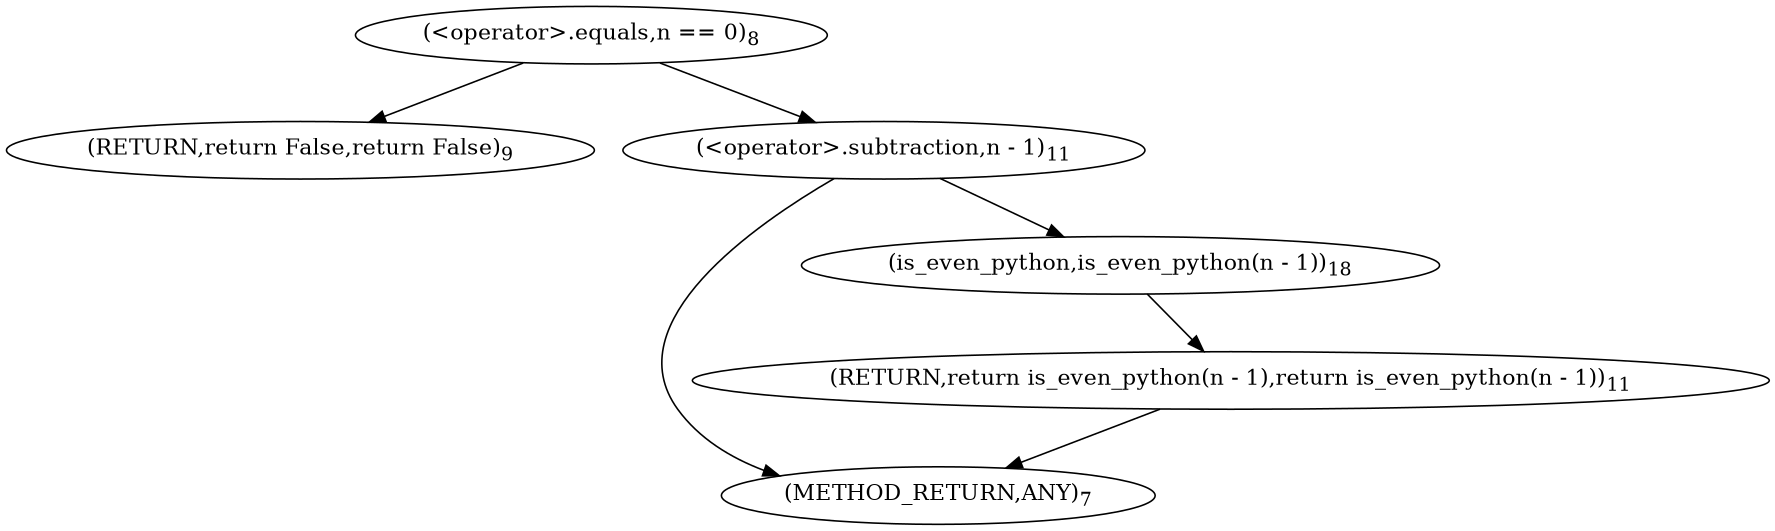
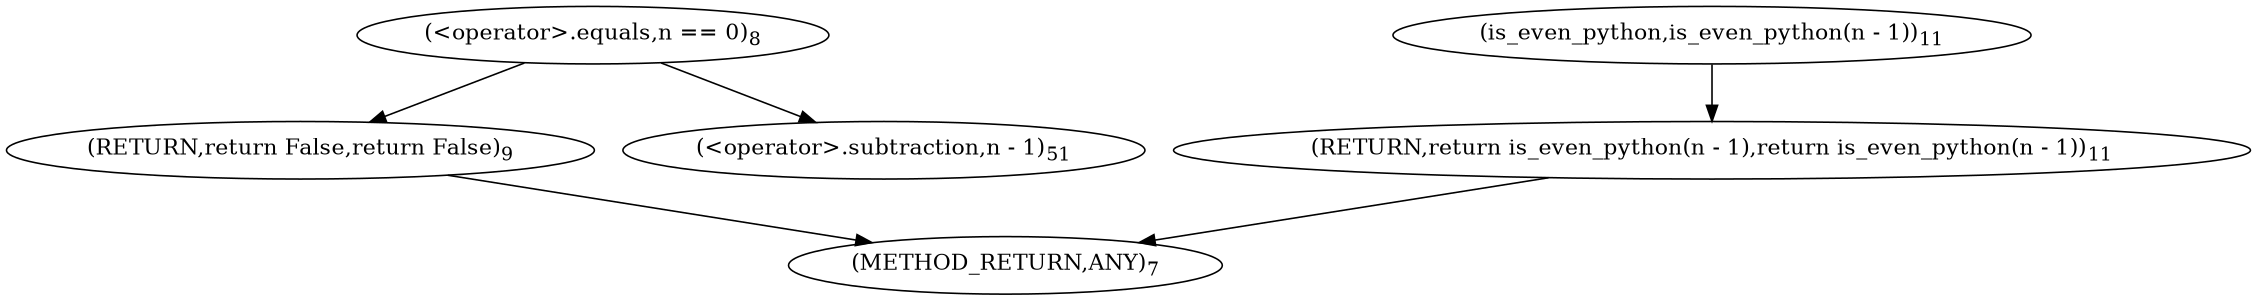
  digraph {
    fontname="DejaVu Serif"
    node [fontname="DejaVu Serif"]
    edge [fontname="DejaVu Serif"]
    n1 [label=<(&lt;operator&gt;.equals,n == 0)<SUB>8</SUB>>]
    n2 [label=<(RETURN,return False,return False)<SUB>9</SUB>>]
-   n3 [label=<(&lt;operator&gt;.subtraction,n - 1)<SUB>11</SUB>>]
+   n3 [label=<(&lt;operator&gt;.subtraction,n - 1)<SUB>51</SUB>>]
    n4 [label=<(METHOD_RETURN,ANY)<SUB>7</SUB>>]
-   n5 [label=<(is_even_python,is_even_python(n - 1))<SUB>18</SUB>>]
+   n5 [label=<(is_even_python,is_even_python(n - 1))<SUB>11</SUB>>]
    n6 [label=<(RETURN,return is_even_python(n - 1),return is_even_python(n - 1))<SUB>11</SUB>>]
    n1 -> n2
    n1 -> n3
-   n3 -> n4
-   n3 -> n5
+   n2 -> n4
    n5 -> n6
    n6 -> n4
  }
